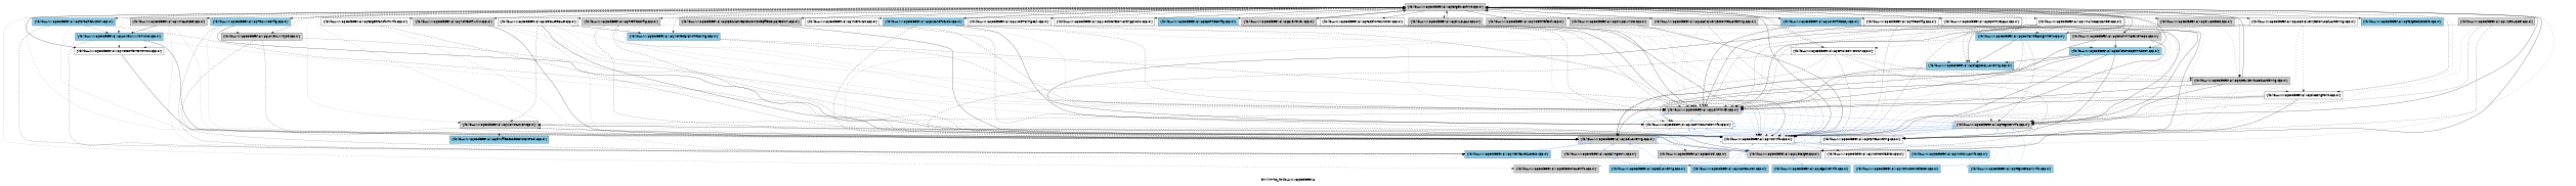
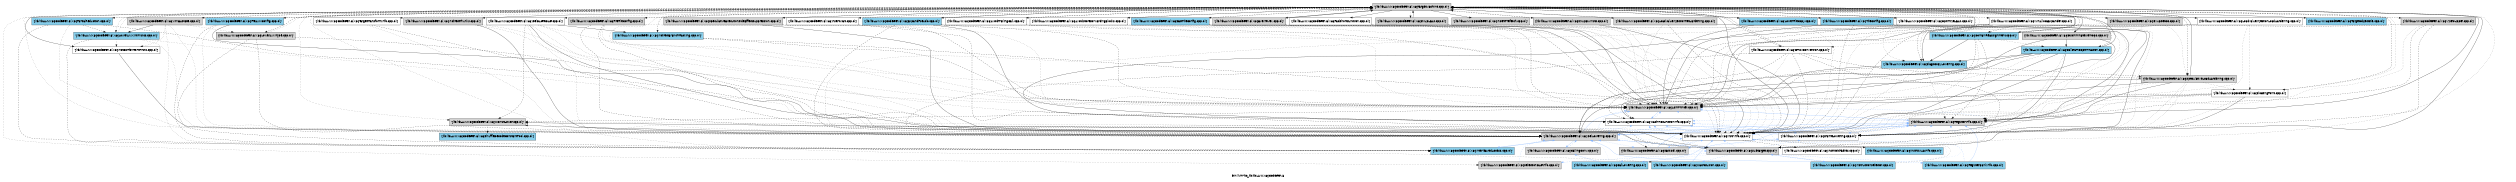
  digraph {
    fontname="DejaVu Sans"
    label="bin/llvm-lto_lib/libLLVMX86CodeGen.a"
    rankdir=TB
    node [fillcolor=lightgrey fontname="DejaVu Sans" group=0 shape=box style=filled]
    edge [fontname="DejaVu Sans" style=dotted]
    n1 [group=1 label="{lib/libLLVMX86CodeGen.a(X86AsmPrinter.cpp.o)}"]
    n2 [label="{lib/libLLVMX86CodeGen.a(X86MCInstLower.cpp.o)}"]
    n3 [fillcolor=white group=1 label="{lib/libLLVMX86CodeGen.a(X86MachineFunctionInfo.cpp.o)}"]
    n4 [group=1 label="{lib/libLLVMX86CodeGen.a(X86RegisterInfo.cpp.o)}"]
    n5 [fillcolor=skyblue label="{lib/libLLVMX86CodeGen.a(X86ShuffleDecodeConstantPool.cpp.o)}"]
    n6 [group=1 label="{lib/libLLVMX86CodeGen.a(X86ISelLowering.cpp.o)}"]
    n7 [fillcolor=white group=1 label="{lib/libLLVMX86CodeGen.a(X86InstrInfo.cpp.o)}"]
    n8 [fillcolor=white group=1 label="{lib/libLLVMX86CodeGen.a(X86FrameLowering.cpp.o)}"]
    n9 [group=1 label="{lib/libLLVMX86CodeGen.a(X86FastISel.cpp.o)}"]
    n10 [group=1 label="{lib/libLLVMX86CodeGen.a(X86CallingConv.cpp.o)}"]
    n11 [fillcolor=skyblue group=1 label="{lib/libLLVMX86CodeGen.a(X86InterleavedAccess.cpp.o)}"]
    n12 [group=1 label="{lib/libLLVMX86CodeGen.a(X86Subtarget.cpp.o)}"]
    n13 [fillcolor=white label="{lib/libLLVMX86CodeGen.a(X86InstrFoldTables.cpp.o)}"]
    n14 [fillcolor=skyblue label="{lib/libLLVMX86CodeGen.a(X86InstrFMA3Info.cpp.o)}"]
    n15 [fillcolor=skyblue group=1 label="{lib/libLLVMX86CodeGen.a(X86CallLowering.cpp.o)}"]
    n16 [group=1 label="{lib/libLLVMX86CodeGen.a(X86SelectionDAGInfo.cpp.o)}"]
    n17 [fillcolor=skyblue group=1 label="{lib/libLLVMX86CodeGen.a(X86MacroFusion.cpp.o)}"]
-   n18 [fillcolor=skyblue group=1 label="{lib/libLLVMX86CodeGen.a(X86LegalizerInfo.cpp.o)}"]
    n19 [fillcolor=skyblue group=1 label="{lib/libLLVMX86CodeGen.a(X86RegisterBankInfo.cpp.o)}"]
    n20 [fillcolor=skyblue group=1 label="{lib/libLLVMX86CodeGen.a(X86InstructionSelector.cpp.o)}"]
    n21 [label="{lib/libLLVMX86CodeGen.a(X86TargetMachine.cpp.o)}"]
    n22 [fillcolor=skyblue label="{lib/libLLVMX86CodeGen.a(X86ExpandPseudo.cpp.o)}"]
    n23 [fillcolor=skyblue label="{lib/libLLVMX86CodeGen.a(X86LowerTileCopy.cpp.o)}"]
    n24 [fillcolor=white label="{lib/libLLVMX86CodeGen.a(X86FloatingPoint.cpp.o)}"]
    n25 [fillcolor=white label="{lib/libLLVMX86CodeGen.a(X86LoadValueInjectionLoadHardening.cpp.o)}"]
    n26 [fillcolor=skyblue label="{lib/libLLVMX86CodeGen.a(X86FastTileConfig.cpp.o)}"]
-   n27 [fillcolor=white label="{lib/libLLVMX86CodeGen.a(X86TileConfig.cpp.o)}"]
+   n27 [fillcolor=skyblue label="{lib/libLLVMX86CodeGen.a(X86TileConfig.cpp.o)}"]
    n28 [label="{lib/libLLVMX86CodeGen.a(X86SpeculativeLoadHardening.cpp.o)}"]
    n29 [fillcolor=skyblue label="{lib/libLLVMX86CodeGen.a(X86FlagsCopyLowering.cpp.o)}"]
    n30 [label="{lib/libLLVMX86CodeGen.a(X86FixupSetCC.cpp.o)}"]
    n31 [fillcolor=white label="{lib/libLLVMX86CodeGen.a(X86OptimizeLEAs.cpp.o)}"]
    n32 [fillcolor=skyblue label="{lib/libLLVMX86CodeGen.a(X86CallFrameOptimization.cpp.o)}"]
    n33 [fillcolor=white label="{lib/libLLVMX86CodeGen.a(X86InstCombineIntrinsic.cpp.o)}"]
    n34 [label="{lib/libLLVMX86CodeGen.a(X86SpeculativeExecutionSideEffectSuppression.cpp.o)}"]
    n35 [label="{lib/libLLVMX86CodeGen.a(X86IndirectThunks.cpp.o)}"]
    n36 [label="{lib/libLLVMX86CodeGen.a(X86LoadValueInjectionRetHardening.cpp.o)}"]
    n37 [fillcolor=white label="{lib/libLLVMX86CodeGen.a(X86AvoidTrailingCall.cpp.o)}"]
    n38 [fillcolor=white label="{lib/libLLVMX86CodeGen.a(X86AvoidStoreForwardingBlocks.cpp.o)}"]
    n39 [label="{lib/libLLVMX86CodeGen.a(X86PreTileConfig.cpp.o)}"]
    n40 [fillcolor=white label="{lib/libLLVMX86CodeGen.a(X86CmovConversion.cpp.o)}"]
    n41 [fillcolor=white label="{lib/libLLVMX86CodeGen.a(X86ISelDAGToDAG.cpp.o)}"]
    n42 [fillcolor=skyblue label="{lib/libLLVMX86CodeGen.a(X86IndirectBranchTracking.cpp.o)}"]
    n43 [label="{lib/libLLVMX86CodeGen.a(X86EvexToVex.cpp.o)}"]
    n44 [label="{lib/libLLVMX86CodeGen.a(X86DiscriminateMemOps.cpp.o)}"]
    n45 [label="{lib/libLLVMX86CodeGen.a(X86InsertPrefetch.cpp.o)}"]
    n46 [label="{lib/libLLVMX86CodeGen.a(X86FixupBWInsts.cpp.o)}"]
    n47 [fillcolor=white label="{lib/libLLVMX86CodeGen.a(X86PadShortFunction.cpp.o)}"]
    n48 [label="{lib/libLLVMX86CodeGen.a(X86FixupLEAs.cpp.o)}"]
    n49 [fillcolor=skyblue label="{lib/libLLVMX86CodeGen.a(X86LowerAMXIntrinsics.cpp.o)}"]
    n50 [label="{lib/libLLVMX86CodeGen.a(X86LowerAMXType.cpp.o)}"]
    n51 [fillcolor=skyblue label="{lib/libLLVMX86CodeGen.a(X86PreAMXConfig.cpp.o)}"]
    n52 [fillcolor=skyblue label="{lib/libLLVMX86CodeGen.a(X86DomainReassignment.cpp.o)}"]
    n53 [fillcolor=skyblue label="{lib/libLLVMX86CodeGen.a(X86PartialReduction.cpp.o)}"]
    n54 [fillcolor=skyblue label="{lib/libLLVMX86CodeGen.a(X86TargetObjectFile.cpp.o)}"]
    n55 [fillcolor=white label="{lib/libLLVMX86CodeGen.a(X86TargetTransformInfo.cpp.o)}"]
    n56 [label="{lib/libLLVMX86CodeGen.a(X86VZeroUpper.cpp.o)}"]
    n57 [fillcolor=white label="{lib/libLLVMX86CodeGen.a(X86WinAllocaExpander.cpp.o)}"]
    n58 [label="{lib/libLLVMX86CodeGen.a(X86WinEHState.cpp.o)}"]
    n59 [fillcolor=white label="{lib/libLLVMX86CodeGen.a(X86InsertWait.cpp.o)}"]
    subgraph sub_1 {
      rank=same
      n1
    }
    subgraph sub_2 {
      rank=same
      n2
      n3
      n4
    }
    subgraph sub_3 {
      rank=same
      n5
      n6
      n7
      n8
    }
    subgraph sub_4 {
      rank=same
      n9
      n10
      n11
      n12
      n13
      n14
    }
    n1 -> n2 [style=dashed]
    n1 -> n3 [color="0.600000 0.5 1" style=solid]
    n1 -> n4 [color="0.600000 0.5 1" style=solid]
    n2 -> n5
    n3 -> n1 [color="0.600000 0.5 1" style=dashed]
    n3 -> n4 [color="0.600000 0.5 1"]
    n4 -> n1 [color="0.600000 0.5 1"]
    n4 -> n3 [color="0.600000 0.5 1" style=dashed]
    n4 -> n6 [color="0.600000 0.5 1" style=dashed]
    n4 -> n7 [color="0.600000 0.5 1" style=dashed]
    n4 -> n8 [color="0.600000 0.5 1" style=dashed]
    n6 -> n1 [color="0.600000 0.5 1" style=solid]
    n6 -> n2 [style=solid]
    n6 -> n3 [color="0.600000 0.5 1" style=dashed]
    n6 -> n4 [color="0.600000 0.5 1" style=solid]
    n6 -> n7 [color="0.600000 0.5 1"]
    n6 -> n8 [color="0.600000 0.5 1" style=solid]
    n6 -> n9 [color="0.600000 0.5 1"]
    n6 -> n10 [color="0.600000 0.5 1" style=solid]
    n6 -> n11 [color="0.600000 0.5 1" style=solid]
    n6 -> n12 [color="0.600000 0.5 1" style=solid]
    n7 -> n1 [color="0.600000 0.5 1"]
    n7 -> n3 [color="0.600000 0.5 1" style=solid]
    n7 -> n4 [color="0.600000 0.5 1" style=solid]
    n7 -> n6 [color="0.600000 0.5 1" style=solid]
    n7 -> n8 [color="0.600000 0.5 1" style=solid]
    n7 -> n9 [color="0.600000 0.5 1" style=dashed]
    n7 -> n13 [style=dashed]
    n7 -> n14 [style=dashed]
    n8 -> n1 [color="0.600000 0.5 1" style=dashed]
    n8 -> n3 [color="0.600000 0.5 1" style=dashed]
    n8 -> n4 [color="0.600000 0.5 1" style=dashed]
    n8 -> n6 [color="0.600000 0.5 1" style=solid]
    n8 -> n7 [color="0.600000 0.5 1" style=solid]
    n8 -> n9 [color="0.600000 0.5 1"]
    n9 -> n1 [color="0.600000 0.5 1" style=dashed]
    n9 -> n3 [color="0.600000 0.5 1"]
    n9 -> n4 [color="0.600000 0.5 1" style=solid]
    n9 -> n6 [color="0.600000 0.5 1"]
    n9 -> n7 [color="0.600000 0.5 1" style=dashed]
    n9 -> n12 [color="0.600000 0.5 1"]
    n9 -> n15 [color="0.600000 0.5 1"]
    n10 -> n6 [color="0.600000 0.5 1" style=dashed]
    n11 -> n6 [color="0.600000 0.5 1" style=solid]
    n12 -> n2 [style=solid]
    n12 -> n3 [color="0.600000 0.5 1" style=dashed]
    n12 -> n4 [color="0.600000 0.5 1"]
    n12 -> n6 [color="0.600000 0.5 1" style=dashed]
    n12 -> n7 [color="0.600000 0.5 1" style=dashed]
    n12 -> n8 [color="0.600000 0.5 1" style=dashed]
    n12 -> n15 [color="0.600000 0.5 1"]
    n12 -> n16 [color="0.600000 0.5 1" style=dashed]
    n12 -> n17 [color="0.600000 0.5 1" style=dashed]
-   n12 -> n18 [color="0.600000 0.5 1" style=solid]
    n12 -> n19 [color="0.600000 0.5 1" style=dashed]
    n12 -> n20 [color="0.600000 0.5 1" style=dashed]
    n15 -> n4 [color="0.600000 0.5 1" style=solid]
    n15 -> n6 [color="0.600000 0.5 1"]
    n15 -> n10 [color="0.600000 0.5 1" style=solid]
    n16 -> n6 [color="0.600000 0.5 1" style=dashed]
    n17 -> n7 [color="0.600000 0.5 1" style=solid]
-   n18 -> n12 [color="0.600000 0.5 1" style=dashed]
    n19 -> n3 [color="0.600000 0.5 1" style=dashed]
    n19 -> n4 [color="0.600000 0.5 1" style=solid]
    n20 -> n2
    n20 -> n4 [color="0.600000 0.5 1"]
    n20 -> n6 [color="0.600000 0.5 1" style=solid]
    n20 -> n7 [color="0.600000 0.5 1"]
    n20 -> n12 [color="0.600000 0.5 1" style=solid]
    n21 -> n1
    n21 -> n2
    n21 -> n4 [style=solid]
    n21 -> n6
    n21 -> n7 [style=solid]
    n21 -> n8 [style=solid]
    n21 -> n12
    n21 -> n16
    n21 -> n17
    n21 -> n22 [style=dashed]
    n21 -> n23
    n21 -> n24 [style=dashed]
    n21 -> n25 [style=solid]
    n21 -> n26 [style=dashed]
    n21 -> n27 [style=dashed]
    n21 -> n28 [style=dashed]
    n21 -> n29 [style=dashed]
    n21 -> n30
    n21 -> n31 [style=dashed]
    n21 -> n32 [style=dashed]
    n21 -> n33 [style=solid]
    n21 -> n34
    n21 -> n35 [style=solid]
    n21 -> n36 [style=solid]
    n21 -> n37 [style=dashed]
    n21 -> n38
    n21 -> n39 [style=dashed]
    n21 -> n40 [style=dashed]
    n21 -> n41
    n21 -> n42 [style=dashed]
    n21 -> n43 [style=solid]
    n21 -> n44 [style=solid]
    n21 -> n45 [style=solid]
    n21 -> n46 [style=dashed]
    n21 -> n47 [style=solid]
    n21 -> n48
    n21 -> n49
    n21 -> n50 [style=dashed]
    n21 -> n51 [style=dashed]
    n21 -> n52 [style=solid]
    n21 -> n53 [style=dashed]
    n21 -> n54 [style=solid]
    n21 -> n55
+   n21 -> n56 [style=dashed]
    n21 -> n57 [style=dashed]
    n21 -> n58
    n21 -> n59 [style=dashed]
    n22 -> n1 [style=dashed]
    n22 -> n3 [style=solid]
    n22 -> n6 [style=dashed]
    n22 -> n7
    n22 -> n8
    n22 -> n21 [style=solid]
    n23 -> n1 [style=solid]
    n23 -> n4 [style=solid]
    n23 -> n7
    n23 -> n21 [style=solid]
    n24 -> n1 [style=solid]
    n24 -> n3 [style=dashed]
    n24 -> n4
    n24 -> n7
    n24 -> n8
    n24 -> n12 [style=solid]
    n24 -> n21
    n25 -> n1 [style=solid]
    n25 -> n7
    n25 -> n21
    n25 -> n24
    n26 -> n1 [style=dashed]
    n26 -> n7 [style=solid]
    n26 -> n21
    n27 -> n1 [style=solid]
    n27 -> n7 [style=dashed]
    n27 -> n8 [style=solid]
    n27 -> n21
    n28 -> n1 [style=solid]
    n28 -> n4 [style=solid]
    n28 -> n6 [style=solid]
    n28 -> n7
    n28 -> n8
    n28 -> n12
    n28 -> n21 [style=solid]
    n28 -> n24
    n29 -> n1 [style=solid]
    n29 -> n4
    n29 -> n6 [style=dashed]
    n29 -> n7
    n29 -> n21
    n29 -> n28 [style=dashed]
    n30 -> n1
    n30 -> n7
    n30 -> n21
    n30 -> n28
    n31 -> n1 [style=dashed]
    n31 -> n7
    n31 -> n21 [style=solid]
    n31 -> n29
    n32 -> n1
    n32 -> n3 [style=solid]
    n32 -> n4
    n32 -> n6 [style=solid]
    n32 -> n7 [style=solid]
    n32 -> n8 [style=solid]
    n32 -> n21 [style=solid]
    n32 -> n29 [style=solid]
    n33 -> n6 [style=solid]
    n34 -> n1 [style=dashed]
    n34 -> n7 [style=solid]
    n34 -> n21 [style=solid]
    n35 -> n1
    n35 -> n6 [style=solid]
    n35 -> n7
    n36 -> n1
    n36 -> n4 [style=solid]
    n36 -> n7 [style=dashed]
    n36 -> n21
    n37 -> n1
    n37 -> n7 [style=dashed]
    n37 -> n21 [style=dashed]
    n38 -> n1
    n38 -> n7
    n38 -> n21 [style=solid]
    n39 -> n1
    n39 -> n4
    n39 -> n6 [style=dashed]
    n39 -> n7
    n39 -> n9 [style=dashed]
    n39 -> n21
    n40 -> n1
    n40 -> n3 [style=dashed]
    n40 -> n6 [style=dashed]
    n40 -> n7 [style=dashed]
    n40 -> n12 [style=dashed]
    n40 -> n21 [style=dashed]
    n40 -> n28 [style=dashed]
    n41 -> n1
    n41 -> n2 [style=dashed]
    n41 -> n3
    n41 -> n6
    n41 -> n7
    n41 -> n12 [style=solid]
    n41 -> n42 [style=solid]
    n42 -> n1 [style=dashed]
    n42 -> n7 [style=dashed]
    n43 -> n1 [style=dashed]
    n43 -> n7
    n43 -> n21 [style=solid]
    n44 -> n1 [style=solid]
    n44 -> n7 [style=solid]
    n44 -> n32 [style=solid]
    n45 -> n1
    n45 -> n7
    n46 -> n1
    n46 -> n7 [style=solid]
    n46 -> n21
    n47 -> n1 [style=solid]
    n47 -> n7
    n48 -> n1 [style=solid]
    n48 -> n7
    n48 -> n21 [style=solid]
-   n49 -> n6 [style=solid]
+   n49 -> n6
    n49 -> n7
    n49 -> n11 [style=dashed]
    n49 -> n21
    n49 -> n33
    n50 -> n6 [style=dashed]
    n50 -> n7 [style=dashed]
    n50 -> n11 [style=dashed]
    n50 -> n21
    n51 -> n6
    n51 -> n7 [style=solid]
    n51 -> n11 [style=dashed]
    n51 -> n21 [style=dashed]
    n52 -> n1 [style=dashed]
    n52 -> n4 [style=dashed]
    n52 -> n7
    n52 -> n21 [style=dashed]
    n52 -> n29 [style=solid]
    n52 -> n32
    n52 -> n40
    n53 -> n6
    n53 -> n7 [style=dashed]
    n53 -> n11 [style=dashed]
    n53 -> n21
    n53 -> n49 [style=dashed]
    n55 -> n6
    n55 -> n12 [style=dashed]
    n56 -> n1 [style=dashed]
    n56 -> n4 [style=dashed]
    n56 -> n7
    n56 -> n8 [style=dashed]
    n57 -> n1 [style=dashed]
    n57 -> n3 [style=solid]
    n57 -> n6
    n57 -> n7 [style=dashed]
    n57 -> n8
    n57 -> n29 [style=solid]
    n57 -> n52 [style=dashed]
    n58 -> n6
    n58 -> n11
    n58 -> n21 [style=dashed]
    n58 -> n33
    n58 -> n49 [style=solid]
    n58 -> n50
    n59 -> n1
    n59 -> n7 [style=dashed]
  }
